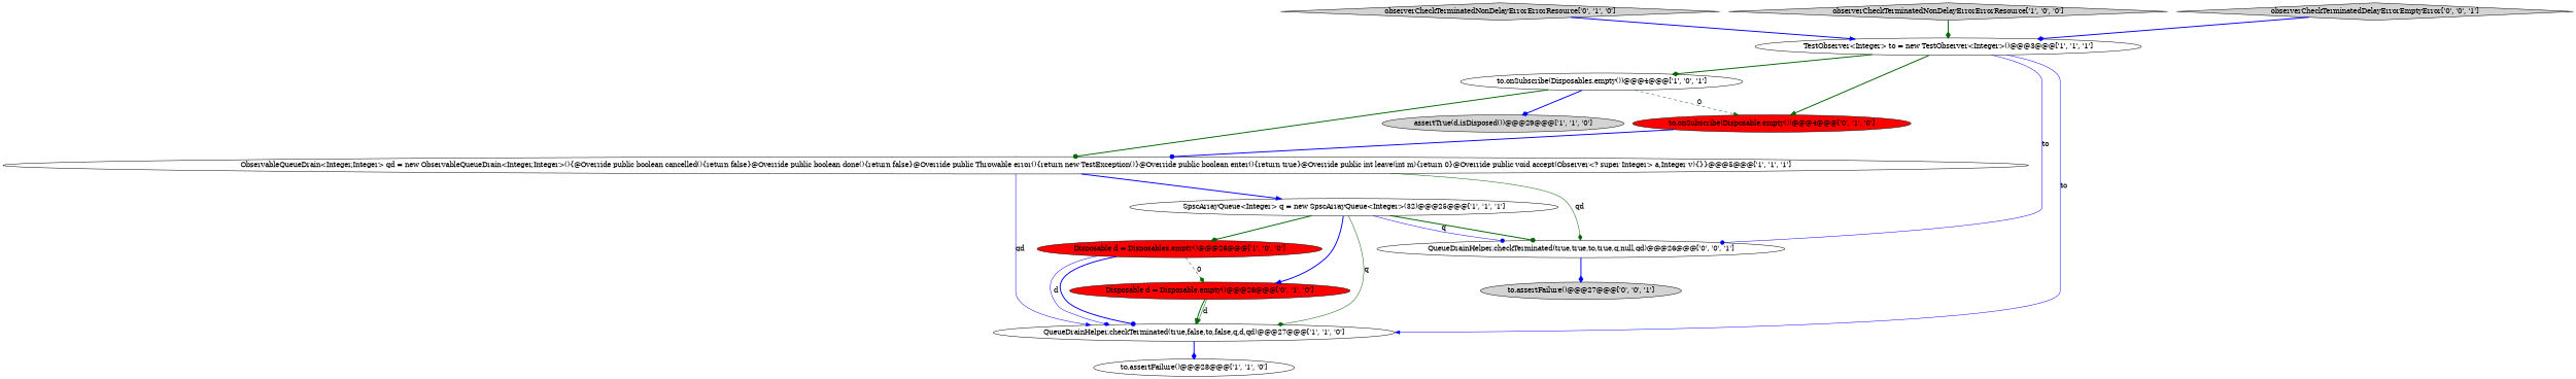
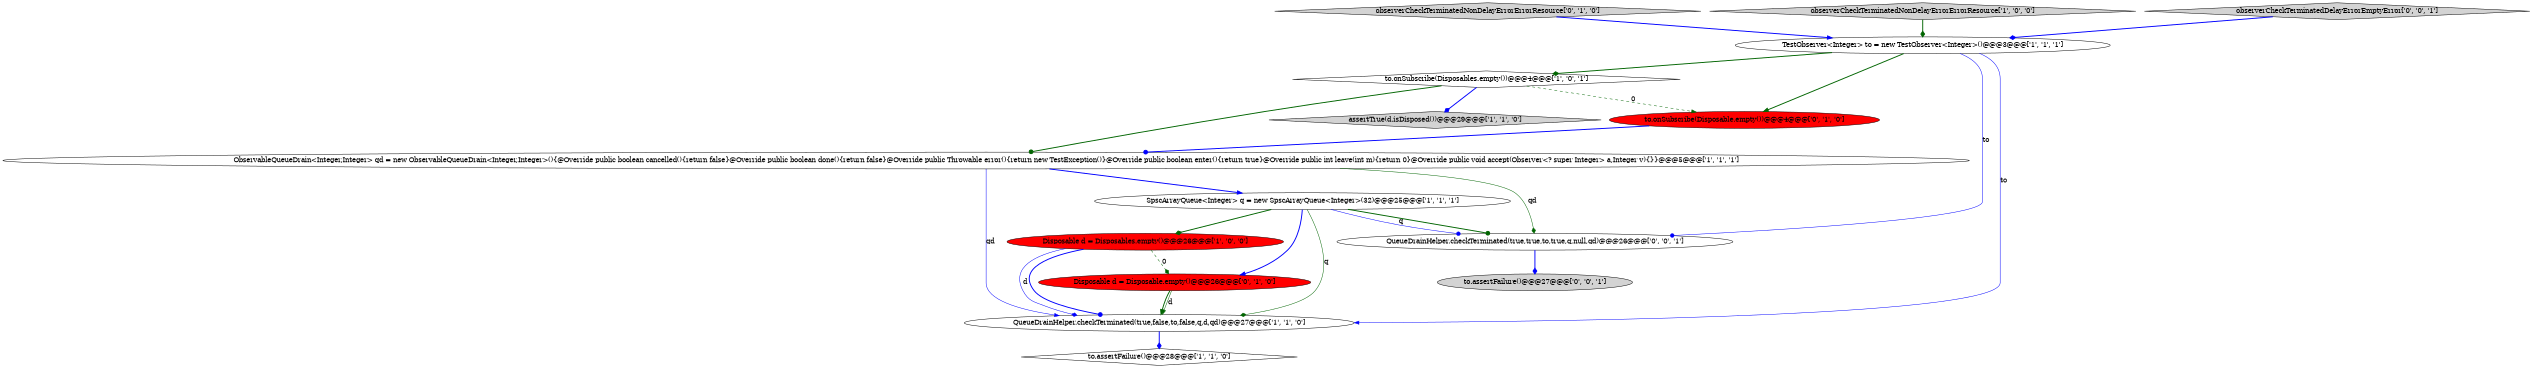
  digraph {
    node [fillcolor=white shape=ellipse style=filled]
    edge [arrowhead=diamond color=blue style=bold]
    n1 [label="TestObserver<Integer> to = new TestObserver<Integer>()@@@3@@@['1', '1', '1']"]
-   n2 [label="to.onSubscribe(Disposables.empty())@@@4@@@['1', '0', '1']"]
+   n2 [label="to.onSubscribe(Disposables.empty())@@@4@@@['1', '0', '1']" shape=diamond]
    n3 [label="QueueDrainHelper.checkTerminated(true,true,to,true,q,null,qd)@@@26@@@['0', '0', '1']"]
    n4 [fillcolor=red label="to.onSubscribe(Disposable.empty())@@@4@@@['0', '1', '0']"]
    n5 [label="QueueDrainHelper.checkTerminated(true,false,to,false,q,d,qd)@@@27@@@['1', '1', '0']"]
-   n6 [fillcolor=lightgray label="assertTrue(d.isDisposed())@@@29@@@['1', '1', '0']"]
+   n6 [fillcolor=lightgray label="assertTrue(d.isDisposed())@@@29@@@['1', '1', '0']" shape=diamond]
    n7 [label="ObservableQueueDrain<Integer,Integer> qd = new ObservableQueueDrain<Integer,Integer>(){@Override public boolean cancelled(){return false}@Override public boolean done(){return false}@Override public Throwable error(){return new TestException()}@Override public boolean enter(){return true}@Override public int leave(int m){return 0}@Override public void accept(Observer<? super Integer> a,Integer v){}}@@@5@@@['1', '1', '1']"]
    n8 [fillcolor=lightgray label="to.assertFailure()@@@27@@@['0', '0', '1']"]
-   n9 [label="to.assertFailure()@@@28@@@['1', '1', '0']"]
+   n9 [label="to.assertFailure()@@@28@@@['1', '1', '0']" shape=diamond]
    n10 [label="SpscArrayQueue<Integer> q = new SpscArrayQueue<Integer>(32)@@@25@@@['1', '1', '1']"]
    n11 [fillcolor=red label="Disposable d = Disposables.empty()@@@26@@@['1', '0', '0']"]
    n12 [fillcolor=red label="Disposable d = Disposable.empty()@@@26@@@['0', '1', '0']"]
    n13 [fillcolor=lightgray label="observerCheckTerminatedNonDelayErrorErrorResource['0', '1', '0']" shape=diamond]
    n14 [fillcolor=lightgray label="observerCheckTerminatedNonDelayErrorErrorResource['1', '0', '0']" shape=diamond]
    n15 [fillcolor=lightgray label="observerCheckTerminatedDelayErrorEmptyError['0', '0', '1']" shape=diamond]
    n1 -> n2 [color=darkgreen]
    n1 -> n3 [arrowhead=dot label=to style=solid]
    n1 -> n4 [arrowhead=normal color=darkgreen]
    n1 -> n5 [arrowhead=normal label=to style=solid]
    n2 -> n4 [arrowhead=normal color=darkgreen label=0 style=dashed]
    n2 -> n6
    n2 -> n7 [arrowhead=dot color=darkgreen]
    n3 -> n8
    n4 -> n7 [arrowhead=dot]
    n5 -> n9
    n7 -> n3 [color=darkgreen label=qd style=solid]
    n7 -> n5 [arrowhead=normal label=qd style=solid]
    n7 -> n10 [arrowhead=normal]
    n10 -> n3 [arrowhead=dot color=darkgreen]
    n10 -> n3 [arrowhead=dot label=q style=solid]
    n10 -> n5 [color=darkgreen label=q style=solid]
    n10 -> n11 [color=darkgreen]
    n10 -> n12 [arrowhead=normal]
    n11 -> n5 [arrowhead=dot]
    n11 -> n5 [label=d style=solid]
    n11 -> n12 [color=darkgreen label=0 style=dashed]
    n12 -> n5 [arrowhead=normal color=darkgreen]
    n12 -> n5 [arrowhead=normal color=darkgreen label=d style=solid]
    n13 -> n1 [arrowhead=normal]
    n14 -> n1 [color=darkgreen]
    n15 -> n1
  }
